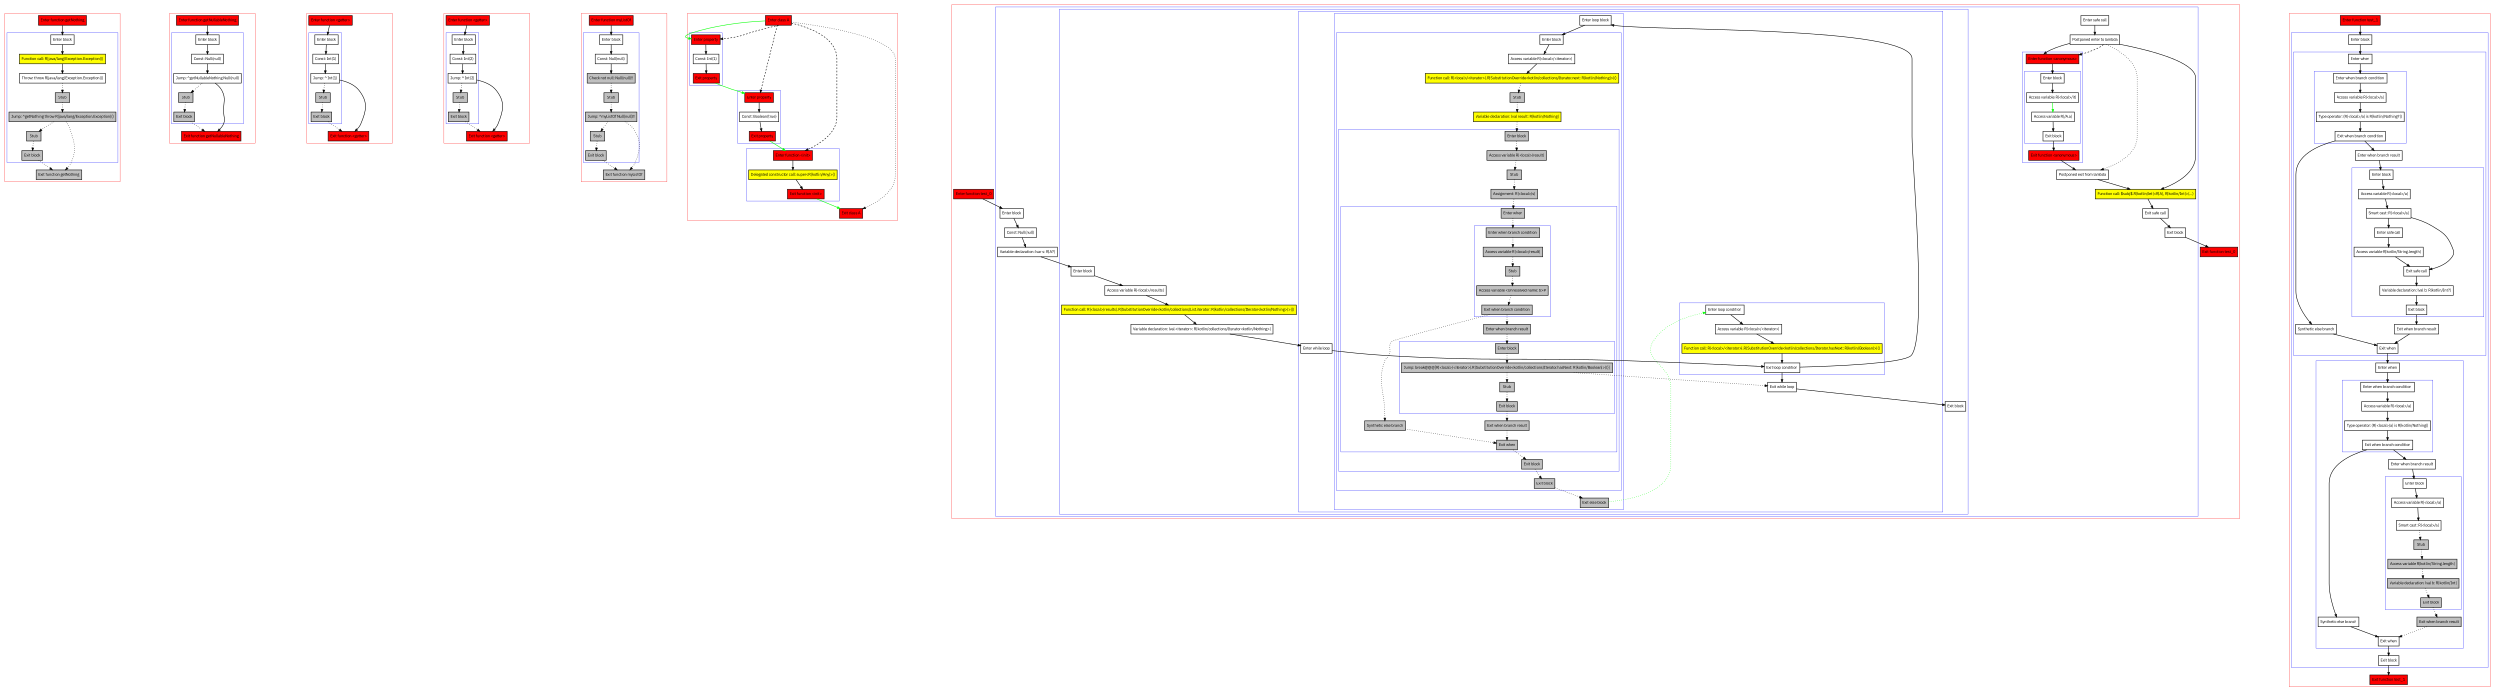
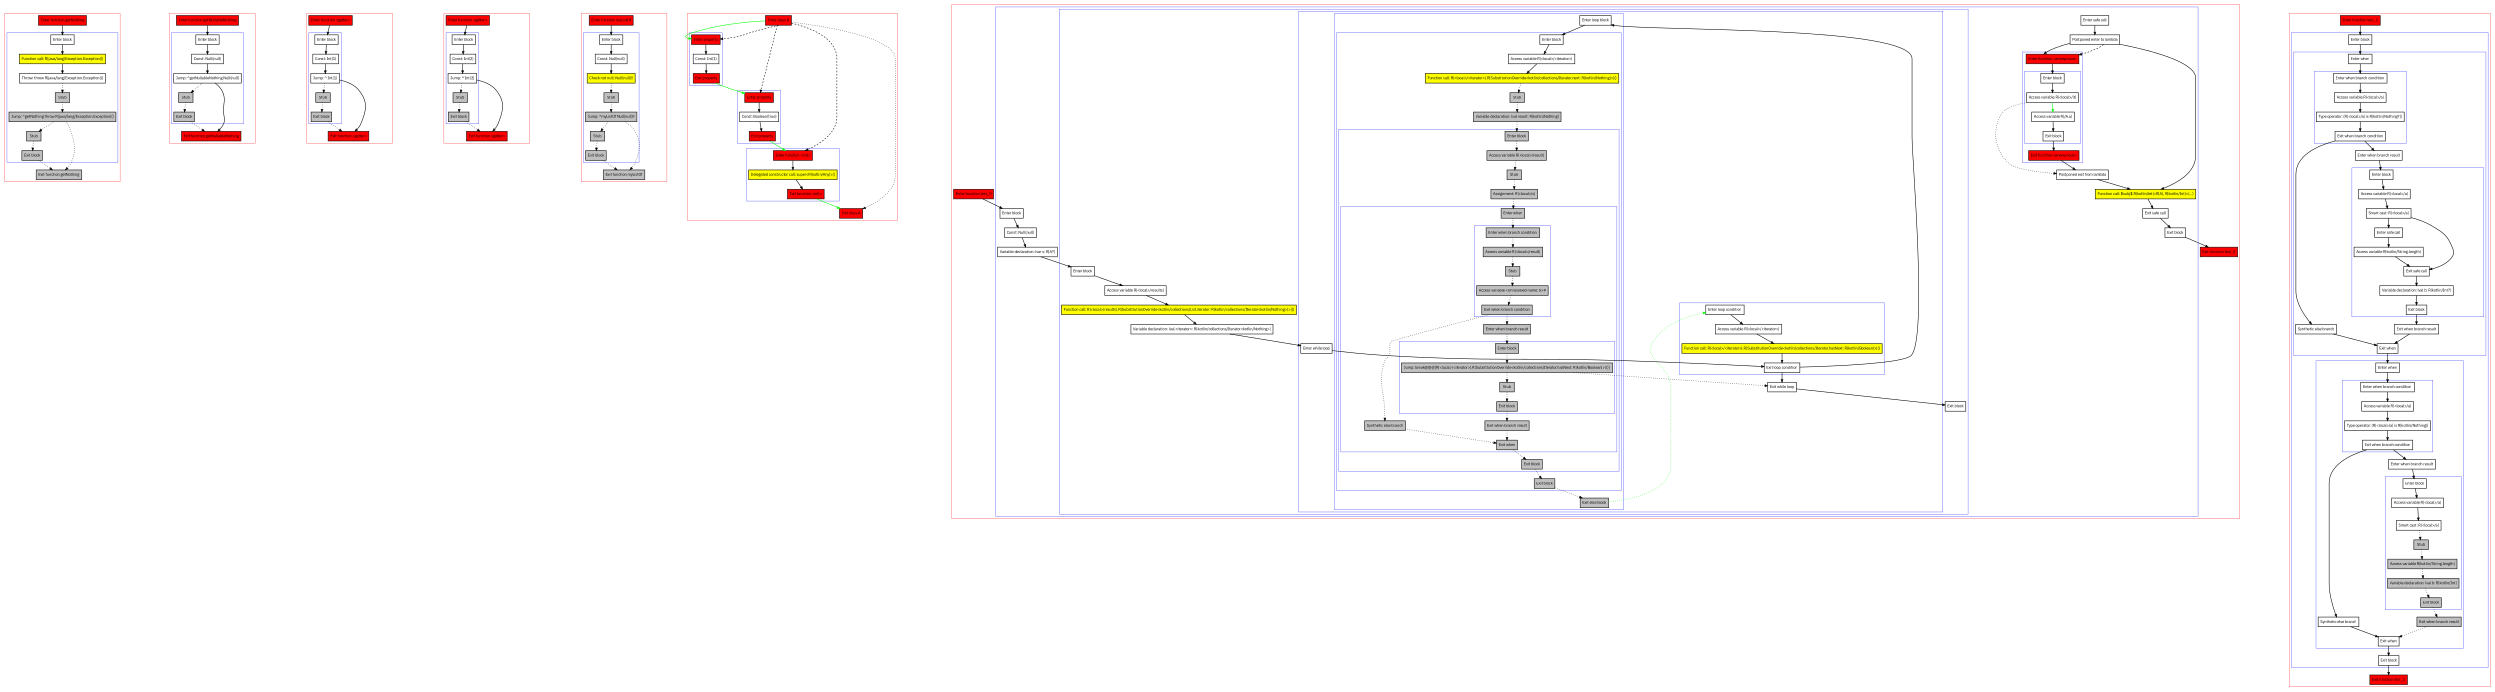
  digraph {
    fontname="IBM Plex Sans"
    nodesep=3
    node [fontname="IBM Plex Sans" penwidth=2 shape=box style=filled]
    edge [fontname="IBM Plex Sans" penwidth=2]
    n1 [label="Enter block" style=""]
    n2 [fillcolor=yellow label="Function call: R|java/lang/Exception.Exception|()"]
    n3 [label="Throw: throw R|java/lang/Exception.Exception|()" style=""]
    n4 [fillcolor=gray label=Stub]
    n5 [fillcolor=gray label="Jump: ^getNothing throw R|java/lang/Exception.Exception|()"]
    n6 [fillcolor=gray label=Stub]
    n7 [fillcolor=gray label="Exit block"]
    n8 [fillcolor=red label="Enter function getNothing"]
    n9 [fillcolor=gray label="Exit function getNothing"]
    n10 [label="Enter block" style=""]
    n11 [label="Const: Null(null)" style=""]
    n12 [label="Jump: ^getNullableNothing Null(null)" style=""]
    n13 [fillcolor=gray label=Stub]
    n14 [fillcolor=gray label="Exit block"]
    n15 [fillcolor=red label="Enter function getNullableNothing"]
    n16 [fillcolor=red label="Exit function getNullableNothing"]
    n17 [label="Enter block" style=""]
    n18 [label="Const: Int(1)" style=""]
    n19 [label="Jump: ^ Int(1)" style=""]
    n20 [fillcolor=gray label=Stub]
    n21 [fillcolor=gray label="Exit block"]
    n22 [fillcolor=red label="Enter function <getter>"]
    n23 [fillcolor=red label="Exit function <getter>"]
    n24 [label="Enter block" style=""]
    n25 [label="Const: Int(2)" style=""]
    n26 [label="Jump: ^ Int(2)" style=""]
    n27 [fillcolor=gray label=Stub]
    n28 [fillcolor=gray label="Exit block"]
    n29 [fillcolor=red label="Enter function <getter>"]
    n30 [fillcolor=red label="Exit function <getter>"]
    n31 [label="Enter block" style=""]
    n32 [label="Const: Null(null)" style=""]
-   n33 [fillcolor=gray label="Check not null: Null(null)!!"]
+   n33 [fillcolor=yellow label="Check not null: Null(null)!!"]
    n34 [fillcolor=gray label=Stub]
    n35 [fillcolor=gray label="Jump: ^myListOf Null(null)!!"]
    n36 [fillcolor=gray label=Stub]
    n37 [fillcolor=gray label="Exit block"]
    n38 [fillcolor=red label="Enter function myListOf"]
    n39 [fillcolor=gray label="Exit function myListOf"]
    n40 [fillcolor=red label="Enter property"]
    n41 [label="Const: Int(1)" style=""]
    n42 [fillcolor=red label="Exit property"]
    n43 [fillcolor=red label="Enter property"]
    n44 [label="Const: Boolean(true)" style=""]
    n45 [fillcolor=red label="Exit property"]
    n46 [fillcolor=red label="Enter function <init>"]
    n47 [fillcolor=yellow label="Delegated constructor call: super<R|kotlin/Any|>()"]
    n48 [fillcolor=red label="Exit function <init>"]
    n49 [fillcolor=red label="Enter class A"]
    n50 [fillcolor=red label="Exit class A"]
    n51 [label="Enter loop condition" style=""]
    n52 [label="Access variable R|<local>/<iterator>|" style=""]
    n53 [fillcolor=yellow label="Function call: R|<local>/<iterator>|.R|SubstitutionOverride<kotlin/collections/Iterator.hasNext: R|kotlin/Boolean|>|()"]
    n54 [label="Exit loop condition" style=""]
    n55 [fillcolor=gray label="Enter when branch condition "]
    n56 [fillcolor=gray label="Access variable R|<local>/result|"]
    n57 [fillcolor=gray label=Stub]
    n58 [fillcolor=gray label="Access variable <Unresolved name: b>#"]
    n59 [fillcolor=gray label="Exit when branch condition"]
    n60 [fillcolor=gray label="Enter block"]
    n61 [fillcolor=gray label="Jump: break@@@[R|<local>/<iterator>|.R|SubstitutionOverride<kotlin/collections/Iterator.hasNext: R|kotlin/Boolean|>|()] "]
    n62 [fillcolor=gray label=Stub]
    n63 [fillcolor=gray label="Exit block"]
    n64 [fillcolor=gray label="Enter when"]
    n65 [fillcolor=gray label="Synthetic else branch"]
    n66 [fillcolor=gray label="Enter when branch result"]
    n67 [fillcolor=gray label="Exit when branch result"]
    n68 [fillcolor=gray label="Exit when"]
    n69 [fillcolor=gray label="Enter block"]
    n70 [fillcolor=gray label="Access variable R|<local>/result|"]
    n71 [fillcolor=gray label=Stub]
    n72 [fillcolor=gray label="Assignment: R|<local>/s|"]
    n73 [fillcolor=gray label="Exit block"]
    n74 [label="Enter block" style=""]
    n75 [label="Access variable R|<local>/<iterator>|" style=""]
    n76 [fillcolor=yellow label="Function call: R|<local>/<iterator>|.R|SubstitutionOverride<kotlin/collections/Iterator.next: R|kotlin/Nothing|>|()"]
    n77 [fillcolor=gray label=Stub]
-   n78 [fillcolor=yellow label="Variable declaration: lval result: R|kotlin/Nothing|"]
+   n78 [fillcolor=gray label="Variable declaration: lval result: R|kotlin/Nothing|"]
    n79 [fillcolor=gray label="Exit block"]
    n80 [label="Enter loop block" style=""]
    n81 [fillcolor=gray label="Exit else block"]
    n82 [label="Enter while loop" style=""]
    n83 [label="Exit while loop" style=""]
    n84 [label="Enter block" style=""]
    n85 [label="Access variable R|<local>/results|" style=""]
    n86 [fillcolor=yellow label="Function call: R|<local>/results|.R|SubstitutionOverride<kotlin/collections/List.iterator: R|kotlin/collections/Iterator<kotlin/Nothing>|>|()"]
    n87 [label="Variable declaration: lval <iterator>: R|kotlin/collections/Iterator<kotlin/Nothing>|" style=""]
    n88 [label="Exit block" style=""]
    n89 [label="Enter block" style=""]
    n90 [label="Access variable R|<local>/it|" style=""]
    n91 [label="Access variable R|/A.a|" style=""]
    n92 [label="Exit block" style=""]
    n93 [fillcolor=red label="Enter function <anonymous>"]
    n94 [fillcolor=red label="Exit function <anonymous>"]
    n95 [label="Enter block" style=""]
    n96 [label="Const: Null(null)" style=""]
    n97 [label="Variable declaration: lvar s: R|A?|" style=""]
    n98 [label="Enter safe call" style=""]
    n99 [label="Postponed enter to lambda" style=""]
    n100 [label="Postponed exit from lambda" style=""]
    n101 [fillcolor=yellow label="Function call: $subj$.R|kotlin/let|<R|A|, R|kotlin/Int|>(...)"]
    n102 [label="Exit safe call" style=""]
    n103 [label="Exit block" style=""]
    n104 [fillcolor=red label="Enter function test_0"]
    n105 [fillcolor=red label="Exit function test_0"]
    n106 [label="Enter when branch condition " style=""]
    n107 [label="Access variable R|<local>/a|" style=""]
    n108 [label="Type operator: (R|<local>/a| is R|kotlin/Nothing?|)" style=""]
    n109 [label="Exit when branch condition" style=""]
    n110 [label="Enter block" style=""]
    n111 [label="Access variable R|<local>/a|" style=""]
    n112 [label="Smart cast: R|<local>/a|" style=""]
    n113 [label="Enter safe call" style=""]
    n114 [label="Access variable R|kotlin/String.length|" style=""]
    n115 [label="Exit safe call" style=""]
    n116 [label="Variable declaration: lval b: R|kotlin/Int?|" style=""]
    n117 [label="Exit block" style=""]
    n118 [label="Enter when" style=""]
    n119 [label="Synthetic else branch" style=""]
    n120 [label="Enter when branch result" style=""]
    n121 [label="Exit when branch result" style=""]
    n122 [label="Exit when" style=""]
    n123 [label="Enter when branch condition " style=""]
    n124 [label="Access variable R|<local>/a|" style=""]
    n125 [label="Type operator: (R|<local>/a| is R|kotlin/Nothing|)" style=""]
    n126 [label="Exit when branch condition" style=""]
    n127 [label="Enter block" style=""]
    n128 [label="Access variable R|<local>/a|" style=""]
    n129 [label="Smart cast: R|<local>/a|" style=""]
    n130 [fillcolor=gray label=Stub]
    n131 [fillcolor=gray label="Access variable R|kotlin/String.length|"]
    n132 [fillcolor=gray label="Variable declaration: lval b: R|kotlin/Int|"]
    n133 [fillcolor=gray label="Exit block"]
    n134 [label="Enter when" style=""]
    n135 [label="Synthetic else branch" style=""]
    n136 [label="Enter when branch result" style=""]
    n137 [fillcolor=gray label="Exit when branch result"]
    n138 [label="Exit when" style=""]
    n139 [label="Enter block" style=""]
    n140 [label="Exit block" style=""]
    n141 [fillcolor=red label="Enter function test_1"]
    n142 [fillcolor=red label="Exit function test_1"]
    subgraph cluster_1 {
      color=red
      n8
      n9
      subgraph cluster_2 {
        color=blue
        n1
        n2
        n3
        n4
        n5
        n6
        n7
      }
    }
    subgraph cluster_3 {
      color=red
      n15
      n16
      subgraph cluster_4 {
        color=blue
        n10
        n11
        n12
        n13
        n14
      }
    }
    subgraph cluster_5 {
      color=red
      n22
      n23
      subgraph cluster_6 {
        color=blue
        n17
        n18
        n19
        n20
        n21
      }
    }
    subgraph cluster_7 {
      color=red
      n29
      n30
      subgraph cluster_8 {
        color=blue
        n24
        n25
        n26
        n27
        n28
      }
    }
    subgraph cluster_9 {
      color=red
      n38
      n39
      subgraph cluster_10 {
        color=blue
        n31
        n32
        n33
        n34
        n35
        n36
        n37
      }
    }
    subgraph cluster_11 {
      color=red
      n49
      n50
      subgraph cluster_12 {
        color=blue
        n40
        n41
        n42
      }
      subgraph cluster_13 {
        color=blue
        n43
        n44
        n45
      }
      subgraph cluster_14 {
        color=blue
        n46
        n47
        n48
      }
    }
    subgraph cluster_15 {
      color=red
      n104
      n105
      subgraph cluster_16 {
        color=blue
        n95
        n96
        n97
        n98
        n99
        n100
        n101
        n102
        n103
        subgraph cluster_17 {
          color=blue
          n84
          n85
          n86
          n87
          n88
          subgraph cluster_18 {
            color=blue
            n82
            n83
            subgraph cluster_19 {
              color=blue
              n51
              n52
              n53
              n54
            }
            subgraph cluster_20 {
              color=blue
              n80
              n81
              subgraph cluster_21 {
                color=blue
                n74
                n75
                n76
                n77
                n78
                n79
                subgraph cluster_22 {
                  color=blue
                  n69
                  n70
                  n71
                  n72
                  n73
                  subgraph cluster_23 {
                    color=blue
                    n64
                    n65
                    n66
                    n67
                    n68
                    subgraph cluster_24 {
                      color=blue
                      n55
                      n56
                      n57
                      n58
                      n59
                    }
                    subgraph cluster_25 {
                      color=blue
                      n60
                      n61
                      n62
                      n63
                    }
                  }
                }
              }
            }
          }
        }
        subgraph cluster_26 {
          color=blue
          n93
          n94
          subgraph cluster_27 {
            color=blue
            n89
            n90
            n91
            n92
          }
        }
      }
    }
    subgraph cluster_28 {
      color=red
      n141
      n142
      subgraph cluster_29 {
        color=blue
        n139
        n140
        subgraph cluster_30 {
          color=blue
          n118
          n119
          n120
          n121
          n122
          subgraph cluster_31 {
            color=blue
            n106
            n107
            n108
            n109
          }
          subgraph cluster_32 {
            color=blue
            n110
            n111
            n112
            n113
            n114
            n115
            n116
            n117
          }
        }
        subgraph cluster_33 {
          color=blue
          n134
          n135
          n136
          n137
          n138
          subgraph cluster_34 {
            color=blue
            n123
            n124
            n125
            n126
          }
          subgraph cluster_35 {
            color=blue
            n127
            n128
            n129
            n130
            n131
            n132
            n133
          }
        }
      }
    }
    n1 -> n2
    n2 -> n3
    n3 -> n4 [style=dotted]
    n4 -> n5 [style=dotted]
    n5 -> n6 [style=dotted]
    n5 -> n9 [style=dotted]
    n6 -> n7 [style=dotted]
    n7 -> n9 [style=dotted]
    n8 -> n1
    n10 -> n11
    n11 -> n12
    n12 -> n13 [style=dotted]
    n12 -> n16
    n13 -> n14 [style=dotted]
    n14 -> n16 [style=dotted]
    n15 -> n10
    n17 -> n18
    n18 -> n19
    n19 -> n20 [style=dotted]
    n19 -> n23
    n20 -> n21 [style=dotted]
    n21 -> n23 [style=dotted]
    n22 -> n17
    n24 -> n25
    n25 -> n26
    n26 -> n27 [style=dotted]
    n26 -> n30
    n27 -> n28 [style=dotted]
    n28 -> n30 [style=dotted]
    n29 -> n24
    n31 -> n32
    n32 -> n33
    n33 -> n34 [style=dotted]
    n34 -> n35 [style=dotted]
    n35 -> n36 [style=dotted]
    n35 -> n39 [style=dotted]
    n36 -> n37 [style=dotted]
    n37 -> n39 [style=dotted]
    n38 -> n31
    n40 -> n41
    n41 -> n42
    n42 -> n43 [color=green]
    n43 -> n44
    n44 -> n45
    n45 -> n46 [color=green]
    n46 -> n47
    n47 -> n48
    n48 -> n50 [color=green]
    n49 -> n40 [color=green]
    n49 -> n40 [style=dashed]
    n49 -> n43 [style=dashed]
    n49 -> n46 [style=dashed]
    n49 -> n50 [style=dotted]
    n51 -> n52
    n52 -> n53
    n53 -> n54
    n54 -> n80
    n54 -> n83
    n55 -> n56 [style=dotted]
    n56 -> n57 [style=dotted]
    n57 -> n58 [style=dotted]
    n58 -> n59 [style=dotted]
    n59 -> n65 [style=dotted]
    n59 -> n66 [style=dotted]
    n60 -> n61 [style=dotted]
    n61 -> n62 [style=dotted]
    n61 -> n83 [style=dotted]
    n62 -> n63 [style=dotted]
    n63 -> n67 [style=dotted]
    n64 -> n55 [style=dotted]
    n65 -> n68 [style=dotted]
    n66 -> n60 [style=dotted]
    n67 -> n68 [style=dotted]
    n68 -> n73 [style=dotted]
    n69 -> n70 [style=dotted]
    n70 -> n71 [style=dotted]
    n71 -> n72 [style=dotted]
    n72 -> n64 [style=dotted]
    n73 -> n79 [style=dotted]
    n74 -> n75
    n75 -> n76
    n76 -> n77 [style=dotted]
    n77 -> n78 [style=dotted]
    n78 -> n69 [style=dotted]
    n79 -> n81 [style=dotted]
    n80 -> n74
    n81 -> n51 [color=green style=dotted]
    n82 -> n54
    n83 -> n88
    n84 -> n85
    n85 -> n86
    n86 -> n87
    n87 -> n82
    n89 -> n90
    n90 -> n91 [color=green]
    n91 -> n92
    n92 -> n94
    n93 -> n89
    n94 -> n100
    n95 -> n96
    n96 -> n97
    n97 -> n84
    n98 -> n99
    n99 -> n93
    n99 -> n93 [style=dashed]
-   n99 -> n100 [style=dotted]
+   n90 -> n100 [style=dotted]
    n99 -> n101
    n100 -> n101
    n101 -> n102
    n102 -> n103
    n103 -> n105
    n104 -> n95
    n106 -> n107
    n107 -> n108
    n108 -> n109
    n109 -> n119
    n109 -> n120
    n110 -> n111
    n111 -> n112
    n112 -> n113
    n112 -> n115
    n113 -> n114
    n114 -> n115
    n115 -> n116
    n116 -> n117
    n117 -> n121
    n118 -> n106
    n119 -> n122
    n120 -> n110
    n121 -> n122
    n122 -> n134
    n123 -> n124
    n124 -> n125
    n125 -> n126
    n126 -> n135
    n126 -> n136
    n127 -> n128
    n128 -> n129
    n129 -> n130 [style=dotted]
    n130 -> n131 [style=dotted]
    n131 -> n132 [style=dotted]
    n132 -> n133 [style=dotted]
    n133 -> n137 [style=dotted]
    n134 -> n123
    n135 -> n138
    n136 -> n127
    n137 -> n138 [style=dotted]
    n138 -> n140
    n139 -> n118
    n140 -> n142
    n141 -> n139
  }
